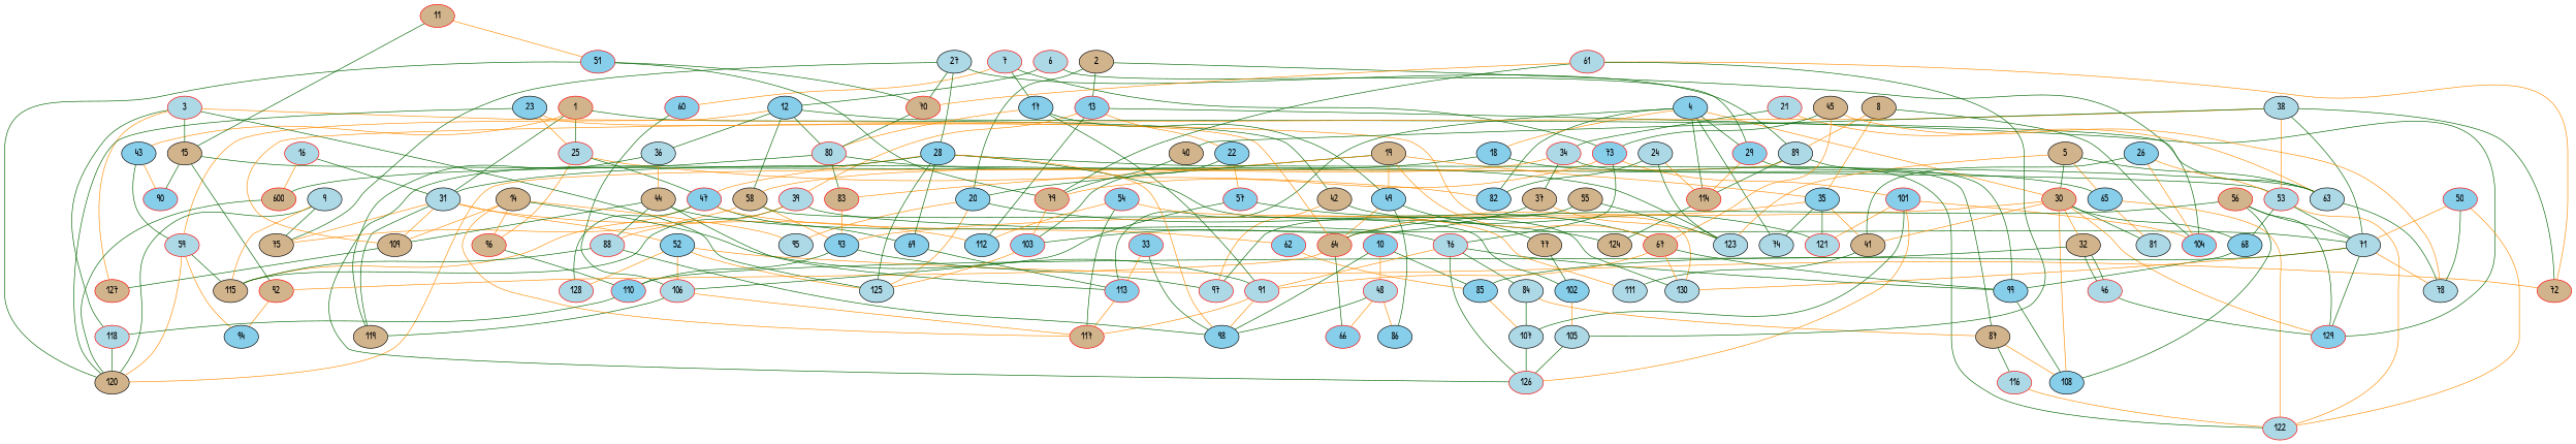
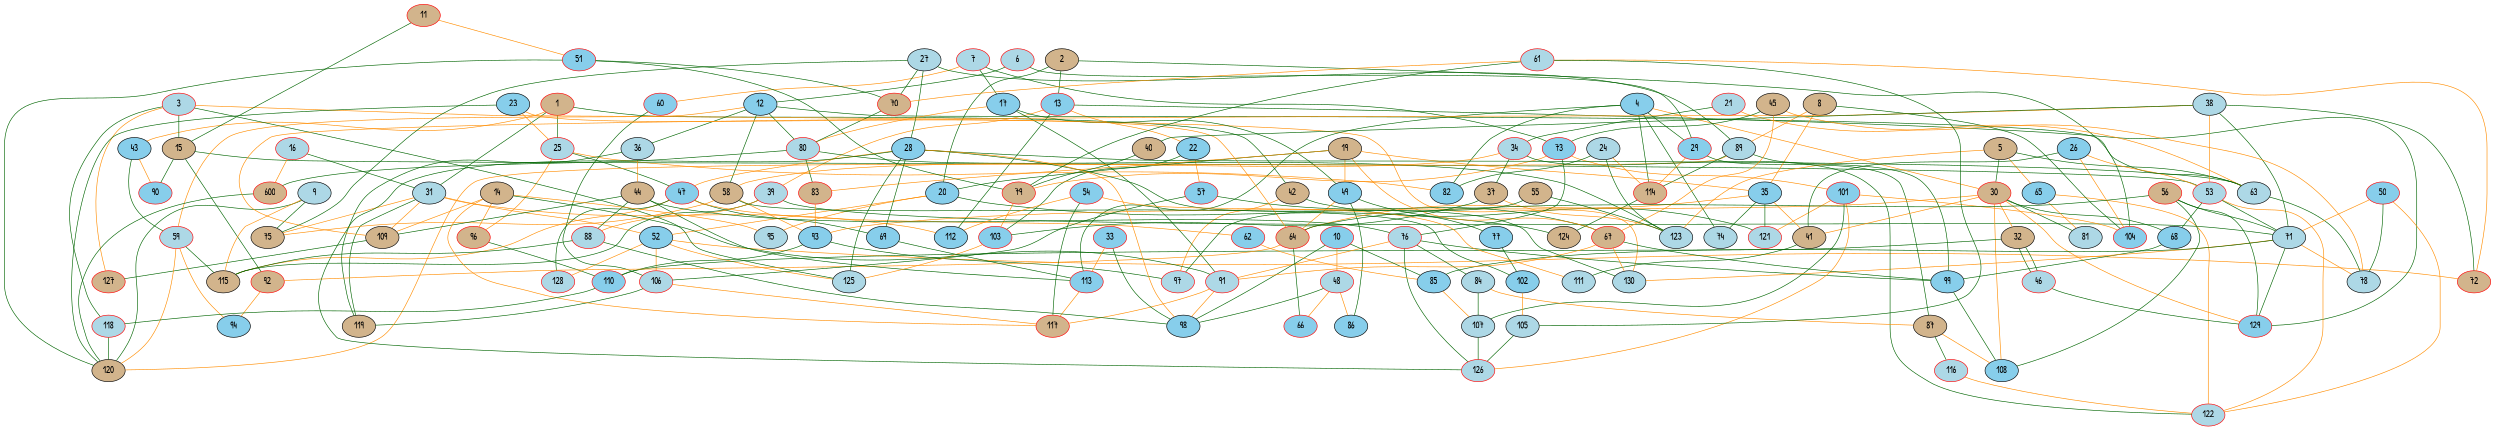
  graph {
    fontname="Patrick Hand"
    node [color=black fillcolor=skyblue fontname="Patrick Hand" style=filled]
    edge [color=darkgreen fontname="Patrick Hand"]
    1 [color=red fillcolor=tan]
    25 [color=red fillcolor=lightblue]
    31 [fillcolor=lightblue]
    42 [fillcolor=tan]
    43
    82
    96 [color=red fillcolor=tan]
    47 [color=red]
    75 [fillcolor=tan]
    112
    109 [fillcolor=tan]
    52
    119 [fillcolor=tan]
    121 [color=red fillcolor=lightblue]
    97 [color=red fillcolor=lightblue]
    59 [color=red fillcolor=lightblue]
    90 [color=red]
    2 [fillcolor=tan]
    13 [color=red]
    20
    104 [color=red]
    22
    39 [color=red fillcolor=lightblue]
    129 [color=red]
    95 [fillcolor=lightblue]
    124 [fillcolor=tan]
    3 [color=red fillcolor=lightblue]
    15 [fillcolor=tan]
    118 [color=red fillcolor=lightblue]
    125 [fillcolor=lightblue]
    127 [color=red fillcolor=tan]
    130 [fillcolor=lightblue]
    53 [color=red fillcolor=lightblue]
    92 [color=red fillcolor=tan]
    120 [fillcolor=tan]
    4
-   18
    29 [color=red]
    30 [color=red fillcolor=tan]
    74 [fillcolor=lightblue]
    113 [color=red]
    114 [color=red fillcolor=tan]
    65
    87 [fillcolor=tan]
    41 [fillcolor=tan]
    32 [fillcolor=tan]
    68
    81 [fillcolor=lightblue]
    93
    108
    117 [color=red fillcolor=tan]
    5 [fillcolor=tan]
    63 [fillcolor=lightblue]
    123 [fillcolor=lightblue]
    78 [fillcolor=lightblue]
    122 [color=red fillcolor=lightblue]
    6 [color=red fillcolor=lightblue]
    12
    36 [fillcolor=lightblue]
    58 [fillcolor=tan]
    80 [color=red fillcolor=lightblue]
    7 [color=red fillcolor=lightblue]
    17
    60 [color=red]
    73 [color=red]
    91 [color=red fillcolor=lightblue]
    49
    106 [color=red fillcolor=lightblue]
    79 [color=red fillcolor=tan]
    76 [color=red fillcolor=lightblue]
    101 [color=red]
    8 [fillcolor=tan]
    35
    89 [fillcolor=lightblue]
    64 [color=red fillcolor=tan]
    99
    9 [fillcolor=lightblue]
    115 [fillcolor=tan]
    10 [color=red]
    48 [color=red fillcolor=lightblue]
    85
    98
    66 [color=red]
    86
    107 [fillcolor=lightblue]
    11 [color=red fillcolor=tan]
    51 [color=red]
    70 [color=red fillcolor=tan]
    44 [fillcolor=tan]
    102
    94
    n92 [color=red fillcolor=tan label=600]
    83 [color=red fillcolor=tan]
    57 [color=red]
    103 [color=red]
    71 [fillcolor=lightblue]
    88 [color=red fillcolor=lightblue]
    14 [fillcolor=tan]
    110 [color=red]
    16 [color=red fillcolor=lightblue]
-   77 [fillcolor=tan]
+   77
    19 [fillcolor=tan]
    67 [color=red fillcolor=tan]
    72 [color=red fillcolor=tan]
    128 [color=red fillcolor=lightblue]
    21 [color=red fillcolor=lightblue]
    34 [color=red fillcolor=lightblue]
    37 [fillcolor=tan]
    23
    24 [fillcolor=lightblue]
    69
    62 [color=red]
    26
    111 [fillcolor=lightblue]
    27 [fillcolor=lightblue]
    28
    126 [color=red fillcolor=lightblue]
    116 [color=red fillcolor=lightblue]
    46 [color=red fillcolor=lightblue]
    33 [color=red]
    38 [fillcolor=lightblue]
    40 [fillcolor=tan]
    84 [fillcolor=lightblue]
    45 [fillcolor=tan]
    50 [color=red]
    55 [fillcolor=tan]
    54 [color=red]
    56 [color=red fillcolor=tan]
    105 [fillcolor=lightblue]
    61 [color=red fillcolor=lightblue]
    1 -- 25
    1 -- 31
    1 -- 42
    1 -- 43 [color=darkorange]
    25 -- 82 [color=darkorange]
    25 -- 96 [color=darkorange]
    25 -- 47
    31 -- 75 [color=darkorange]
    31 -- 112 [color=darkorange]
    31 -- 109 [color=darkorange]
    31 -- 52 [color=darkorange]
    31 -- 119
    42 -- 121
    42 -- 97 [color=darkorange]
    43 -- 59
    43 -- 90 [color=darkorange]
    96 -- 110
    47 -- 115 [color=darkorange]
    47 -- 128
    47 -- 69
    47 -- 62 [color=darkorange]
    109 -- 127
    52 -- 125 [color=darkorange]
    52 -- 106 [color=darkorange]
    52 -- 72 [color=darkorange]
    52 -- 128 [color=darkorange]
    59 -- 120 [color=darkorange]
    59 -- 115
    59 -- 94 [color=darkorange]
    2 -- 13
    2 -- 20
    2 -- 104
    13 -- 112
    13 -- 22 [color=darkorange]
    13 -- 39 [color=darkorange]
    13 -- 129
-   20 -- 125 [color=darkorange]
+   20 -- 52 [color=darkorange]
    20 -- 95 [color=darkorange]
    20 -- 124
    22 -- 57 [color=darkorange]
    22 -- 103
    39 -- 115
    39 -- 71
    39 -- 88 [color=darkorange]
    3 -- 15
    3 -- 118
    3 -- 125
    3 -- 127 [color=darkorange]
    3 -- 130 [color=darkorange]
    15 -- 90
    15 -- 53
    15 -- 92
    118 -- 120
    53 -- 68
    53 -- 122 [color=darkorange]
    53 -- 71
    92 -- 94 [color=darkorange]
    4 -- 82
-   4 -- 18 [color=darkorange]
    4 -- 29
    4 -- 30 [color=darkorange]
    4 -- 74
    4 -- 113
    4 -- 114
-   18 -- 31
-   18 -- 65
    29 -- 114 [color=darkorange]
    29 -- 87
    30 -- 129 [color=darkorange]
    30 -- 41 [color=darkorange]
    30 -- 32 [color=darkorange]
    30 -- 68
    30 -- 81
    30 -- 93 [color=darkorange]
    30 -- 108 [color=darkorange]
    113 -- 117 [color=darkorange]
    114 -- 124
    65 -- 81 [color=darkorange]
    65 -- 122 [color=darkorange]
    87 -- 108 [color=darkorange]
    87 -- 116
    41 -- 111
    32 -- 110
    32 -- 46
    32 -- 46
    68 -- 99
    93 -- 97
    93 -- 110
    5 -- 30
    5 -- 65 [color=darkorange]
    5 -- 63
    5 -- 123 [color=darkorange]
    63 -- 78
    6 -- 29
    6 -- 12
    12 -- 59 [color=darkorange]
    12 -- 63
    12 -- 36
    12 -- 58
    12 -- 80
    36 -- 119
    36 -- 44 [color=darkorange]
    58 -- 75 [color=darkorange]
    58 -- 93 [color=darkorange]
    58 -- 102
    80 -- 123
    80 -- n92
    80 -- 83
    7 -- 17
    7 -- 60 [color=darkorange]
    7 -- 73
    17 -- 80 [color=darkorange]
    17 -- 91
    17 -- 49
    60 -- 106
    73 -- 79 [color=darkorange]
    73 -- 76
    73 -- 101 [color=darkorange]
    91 -- 117 [color=darkorange]
    91 -- 98 [color=darkorange]
    49 -- 64 [color=darkorange]
    49 -- 86
    49 -- 77
    106 -- 119
    106 -- 117 [color=darkorange]
    79 -- 103 [color=darkorange]
    76 -- 91 [color=darkorange]
    76 -- 99
    76 -- 126
    76 -- 84
    101 -- 121 [color=darkorange]
    101 -- 104 [color=darkorange]
    101 -- 107
    101 -- 126 [color=darkorange]
    8 -- 104
    8 -- 35 [color=darkorange]
    8 -- 89 [color=darkorange]
    35 -- 121
    35 -- 74
    35 -- 41 [color=darkorange]
    35 -- 64 [color=darkorange]
    89 -- 120 [color=darkorange]
    89 -- 114
    89 -- 99
    64 -- 92 [color=darkorange]
    64 -- 66
    99 -- 108
    9 -- 75
    9 -- 120
    9 -- 115 [color=darkorange]
    10 -- 48 [color=darkorange]
    10 -- 85
    10 -- 98
    48 -- 98
    48 -- 66 [color=darkorange]
    48 -- 86 [color=darkorange]
    85 -- 107 [color=darkorange]
    107 -- 126
    11 -- 15
    11 -- 51 [color=darkorange]
    51 -- 120
    51 -- 79
    51 -- 70
    70 -- 80
    44 -- 109
    44 -- 113
    44 -- 76
    44 -- 88
    102 -- 105 [color=darkorange]
    n92 -- 120
    83 -- 93 [color=darkorange]
    57 -- 106
    57 -- 67
    103 -- 125 [color=darkorange]
    71 -- 129
    71 -- 130 [color=darkorange]
    71 -- 78 [color=darkorange]
    71 -- 85
    88 -- 115
    88 -- 98
    14 -- 96 [color=darkorange]
    14 -- 109 [color=darkorange]
    14 -- 95 [color=darkorange]
    14 -- 117 [color=darkorange]
    14 -- 91
    110 -- 118
    16 -- 31
    16 -- n92 [color=darkorange]
    77 -- 102
    19 -- 20
    19 -- 49 [color=darkorange]
    19 -- 35 [color=darkorange]
    19 -- 83 [color=darkorange]
    19 -- 67 [color=darkorange]
    67 -- 130 [color=darkorange]
    67 -- 91 [color=darkorange]
    67 -- 99
    21 -- 63 [color=darkorange]
    21 -- 34
    34 -- 122
    34 -- 58 [color=darkorange]
    34 -- 37
    37 -- 123 [color=darkorange]
    37 -- 103
    23 -- 25 [color=darkorange]
    23 -- 120
    23 -- 64 [color=darkorange]
    24 -- 82
    24 -- 114 [color=darkorange]
    24 -- 123
    69 -- 113
    62 -- 85 [color=darkorange]
    26 -- 104 [color=darkorange]
    26 -- 53 [color=darkorange]
    26 -- 41
    27 -- 75
    27 -- 89
    27 -- 70
    27 -- 28
    28 -- 47 [color=darkorange]
    28 -- 125
    28 -- 130
    28 -- 63
    28 -- 98 [color=darkorange]
    28 -- 69
    28 -- 126
    116 -- 122 [color=darkorange]
    46 -- 129
    33 -- 113 [color=darkorange]
    33 -- 98
    38 -- 109 [color=darkorange]
    38 -- 53 [color=darkorange]
    38 -- 71
    38 -- 72
    38 -- 40
    40 -- 79
    84 -- 87 [color=darkorange]
    84 -- 107
    45 -- 78 [color=darkorange]
    45 -- 73
    45 -- 67 [color=darkorange]
    50 -- 78
    50 -- 122 [color=darkorange]
    50 -- 71 [color=darkorange]
    55 -- 97
    55 -- 123
    54 -- 112 [color=darkorange]
    54 -- 117
    54 -- 111 [color=darkorange]
    56 -- 129
    56 -- 108
    56 -- 64
    56 -- 71
    105 -- 126
    61 -- 79
    61 -- 70 [color=darkorange]
    61 -- 72 [color=darkorange]
    61 -- 105
  }
